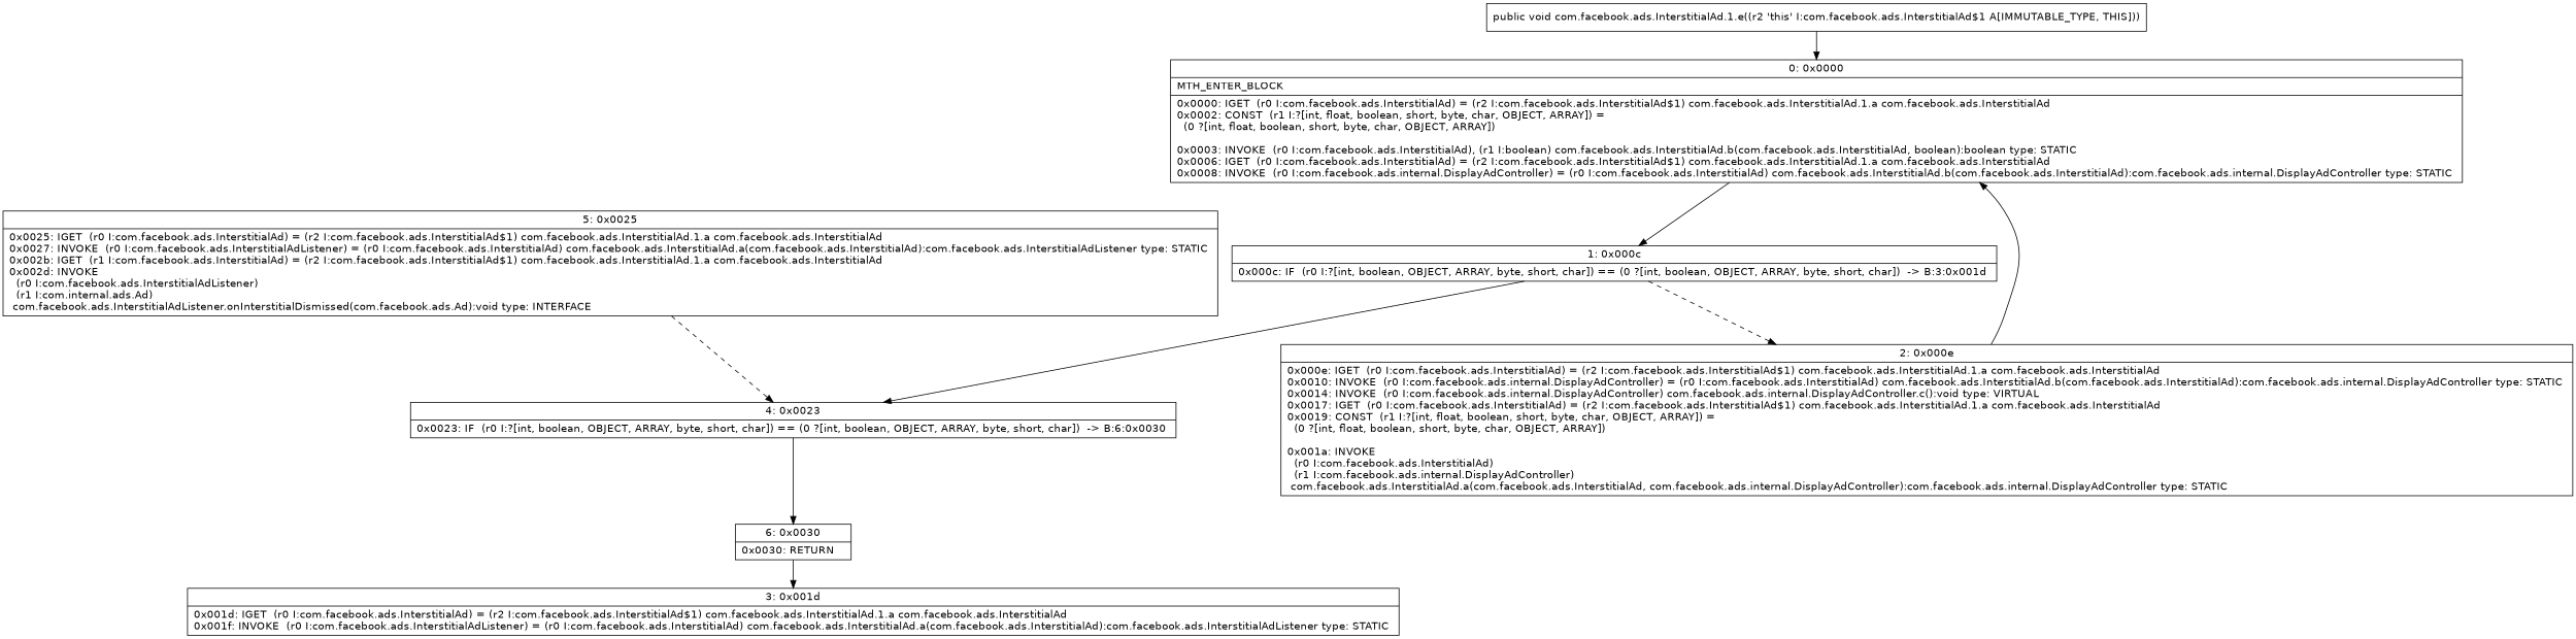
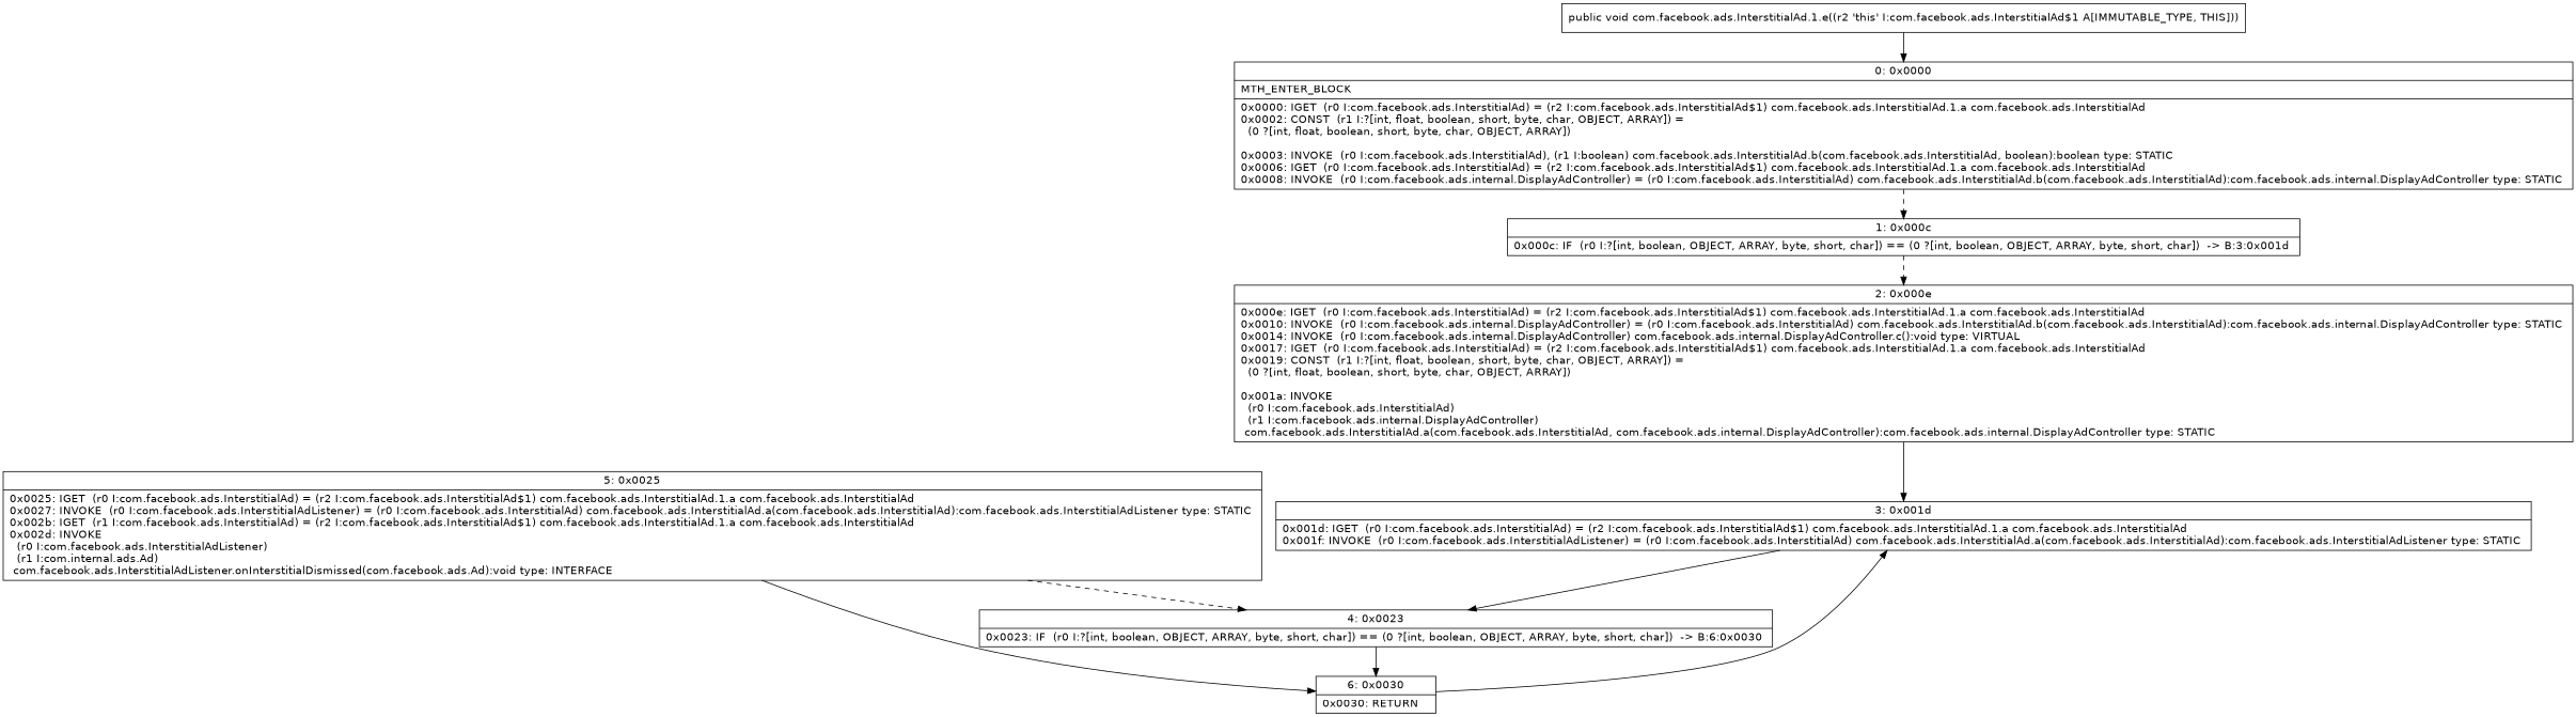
  digraph {
    fontname="DejaVu Sans"
    node [fontname="DejaVu Sans" shape=record]
    edge [fontname="DejaVu Sans"]
    n1 [label="{0\:\ 0x0000|MTH_ENTER_BLOCK\l|0x0000: IGET  (r0 I:com.facebook.ads.InterstitialAd) = (r2 I:com.facebook.ads.InterstitialAd$1) com.facebook.ads.InterstitialAd.1.a com.facebook.ads.InterstitialAd \l0x0002: CONST  (r1 I:?[int, float, boolean, short, byte, char, OBJECT, ARRAY]) = \l  (0 ?[int, float, boolean, short, byte, char, OBJECT, ARRAY])\l \l0x0003: INVOKE  (r0 I:com.facebook.ads.InterstitialAd), (r1 I:boolean) com.facebook.ads.InterstitialAd.b(com.facebook.ads.InterstitialAd, boolean):boolean type: STATIC \l0x0006: IGET  (r0 I:com.facebook.ads.InterstitialAd) = (r2 I:com.facebook.ads.InterstitialAd$1) com.facebook.ads.InterstitialAd.1.a com.facebook.ads.InterstitialAd \l0x0008: INVOKE  (r0 I:com.facebook.ads.internal.DisplayAdController) = (r0 I:com.facebook.ads.InterstitialAd) com.facebook.ads.InterstitialAd.b(com.facebook.ads.InterstitialAd):com.facebook.ads.internal.DisplayAdController type: STATIC \l}"]
    n2 [label="{1\:\ 0x000c|0x000c: IF  (r0 I:?[int, boolean, OBJECT, ARRAY, byte, short, char]) == (0 ?[int, boolean, OBJECT, ARRAY, byte, short, char])  \-\> B:3:0x001d \l}"]
    n3 [label="{2\:\ 0x000e|0x000e: IGET  (r0 I:com.facebook.ads.InterstitialAd) = (r2 I:com.facebook.ads.InterstitialAd$1) com.facebook.ads.InterstitialAd.1.a com.facebook.ads.InterstitialAd \l0x0010: INVOKE  (r0 I:com.facebook.ads.internal.DisplayAdController) = (r0 I:com.facebook.ads.InterstitialAd) com.facebook.ads.InterstitialAd.b(com.facebook.ads.InterstitialAd):com.facebook.ads.internal.DisplayAdController type: STATIC \l0x0014: INVOKE  (r0 I:com.facebook.ads.internal.DisplayAdController) com.facebook.ads.internal.DisplayAdController.c():void type: VIRTUAL \l0x0017: IGET  (r0 I:com.facebook.ads.InterstitialAd) = (r2 I:com.facebook.ads.InterstitialAd$1) com.facebook.ads.InterstitialAd.1.a com.facebook.ads.InterstitialAd \l0x0019: CONST  (r1 I:?[int, float, boolean, short, byte, char, OBJECT, ARRAY]) = \l  (0 ?[int, float, boolean, short, byte, char, OBJECT, ARRAY])\l \l0x001a: INVOKE  \l  (r0 I:com.facebook.ads.InterstitialAd)\l  (r1 I:com.facebook.ads.internal.DisplayAdController)\l com.facebook.ads.InterstitialAd.a(com.facebook.ads.InterstitialAd, com.facebook.ads.internal.DisplayAdController):com.facebook.ads.internal.DisplayAdController type: STATIC \l}"]
    n4 [label="{3\:\ 0x001d|0x001d: IGET  (r0 I:com.facebook.ads.InterstitialAd) = (r2 I:com.facebook.ads.InterstitialAd$1) com.facebook.ads.InterstitialAd.1.a com.facebook.ads.InterstitialAd \l0x001f: INVOKE  (r0 I:com.facebook.ads.InterstitialAdListener) = (r0 I:com.facebook.ads.InterstitialAd) com.facebook.ads.InterstitialAd.a(com.facebook.ads.InterstitialAd):com.facebook.ads.InterstitialAdListener type: STATIC \l}"]
    n5 [label="{4\:\ 0x0023|0x0023: IF  (r0 I:?[int, boolean, OBJECT, ARRAY, byte, short, char]) == (0 ?[int, boolean, OBJECT, ARRAY, byte, short, char])  \-\> B:6:0x0030 \l}"]
    n6 [label="{6\:\ 0x0030|0x0030: RETURN   \l}"]
    n7 [label="{5\:\ 0x0025|0x0025: IGET  (r0 I:com.facebook.ads.InterstitialAd) = (r2 I:com.facebook.ads.InterstitialAd$1) com.facebook.ads.InterstitialAd.1.a com.facebook.ads.InterstitialAd \l0x0027: INVOKE  (r0 I:com.facebook.ads.InterstitialAdListener) = (r0 I:com.facebook.ads.InterstitialAd) com.facebook.ads.InterstitialAd.a(com.facebook.ads.InterstitialAd):com.facebook.ads.InterstitialAdListener type: STATIC \l0x002b: IGET  (r1 I:com.facebook.ads.InterstitialAd) = (r2 I:com.facebook.ads.InterstitialAd$1) com.facebook.ads.InterstitialAd.1.a com.facebook.ads.InterstitialAd \l0x002d: INVOKE  \l  (r0 I:com.facebook.ads.InterstitialAdListener)\l  (r1 I:com.internal.ads.Ad)\l com.facebook.ads.InterstitialAdListener.onInterstitialDismissed(com.facebook.ads.Ad):void type: INTERFACE \l}"]
    n8 [label="{public void com.facebook.ads.InterstitialAd.1.e((r2 'this' I:com.facebook.ads.InterstitialAd$1 A[IMMUTABLE_TYPE, THIS])) }"]
-   n1 -> n2
+   n1 -> n2 [style=dashed]
    n2 -> n3 [style=dashed]
-   n3 -> n1
-   n2 -> n5
+   n3 -> n4
+   n4 -> n5
    n5 -> n6
    n6 -> n4
    n7 -> n5 [style=dashed]
+   n7 -> n6
    n8 -> n1
  }
